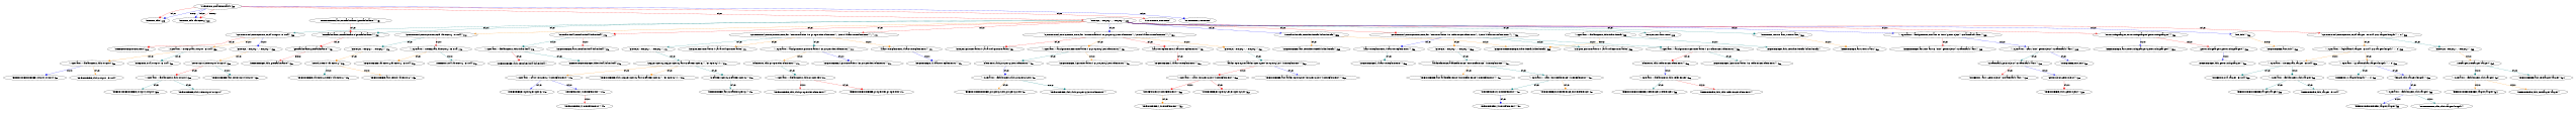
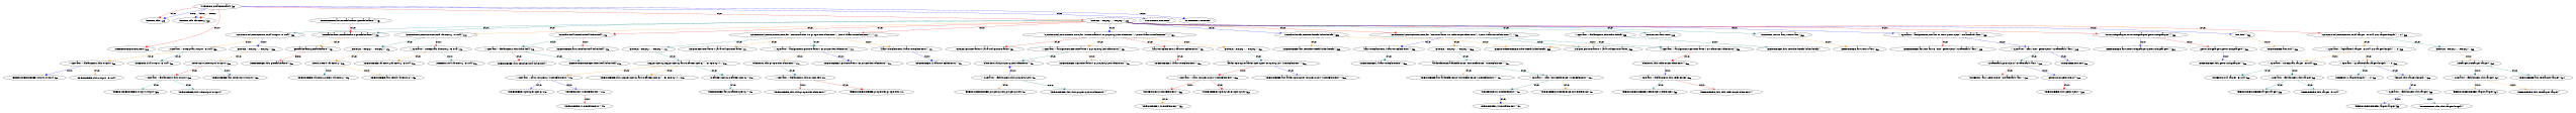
  digraph {
    edge [arrowhead=vee color=teal]
    n1 [label=<(METHOD,createAntTask)<SUB>428</SUB>>]
    n2 [label=<(PARAM,this)<SUB>428</SUB>>]
    n3 [label=<(PARAM,File directory)<SUB>428</SUB>>]
    n4 [label=<(BLOCK,&lt;empty&gt;,&lt;empty&gt;)<SUB>428</SUB>>]
    n5 [label=<(MODIFIER,PRIVATE)>]
    n6 [label=<(MODIFIER,VIRTUAL)>]
    n7 [label=<(METHOD_RETURN,ANY)<SUB>428</SUB>>]
    n8 [label=<(LOCAL,Ant ant: ANY)<SUB>429</SUB>>]
    n9 [label=<(&lt;operator&gt;.assignment,Ant ant = (Ant) getProject().createTask(&quot;ant&quot;))<SUB>429</SUB>>]
    n10 [label=<(setOwningTarget,setOwningTarget(getOwningTarget()))<SUB>430</SUB>>]
    n11 [label=<(setTaskName,setTaskName(getTaskName()))<SUB>431</SUB>>]
    n12 [label=<(init,init())<SUB>432</SUB>>]
    n13 [label=<(CONTROL_STRUCTURE,IF,if (target != null &amp;&amp; target.length() &gt; 0))<SUB>433</SUB>>]
    n14 [label=<(CONTROL_STRUCTURE,IF,if (output != null))<SUB>438</SUB>>]
    n15 [label=<(CONTROL_STRUCTURE,IF,if (directory != null))<SUB>442</SUB>>]
    n16 [label=<(setInheritAll,setInheritAll(inheritAll))<SUB>446</SUB>>]
    n17 [label=<(CONTROL_STRUCTURE,FOR,for (Enumeration i = properties.elements(); Some(i.hasMoreElements()); ))<SUB>447</SUB>>]
    n18 [label=<(CONTROL_STRUCTURE,FOR,for (Enumeration i = propertySets.elements(); Some(i.hasMoreElements()); ))<SUB>451</SUB>>]
    n19 [label=<(setInheritRefs,setInheritRefs(inheritRefs))<SUB>455</SUB>>]
    n20 [label=<(CONTROL_STRUCTURE,FOR,for (Enumeration i = references.elements(); Some(i.hasMoreElements()); ))<SUB>456</SUB>>]
    n21 [label=<(RETURN,return ant;,return ant;)<SUB>460</SUB>>]
    n22 [label=<(IDENTIFIER,ant,Ant ant = (Ant) getProject().createTask(&quot;ant&quot;))<SUB>429</SUB>>]
    n23 [label=<(&lt;operator&gt;.cast,(Ant) getProject().createTask(&quot;ant&quot;))<SUB>429</SUB>>]
    n24 [label=<(IDENTIFIER,ant,setOwningTarget(getOwningTarget()))<SUB>430</SUB>>]
    n25 [label=<(getOwningTarget,getOwningTarget())<SUB>430</SUB>>]
    n26 [label=<(getTaskName,getTaskName())<SUB>431</SUB>>]
    n27 [label=<(IDENTIFIER,ant,init())<SUB>432</SUB>>]
    n28 [label=<(&lt;operator&gt;.logicalAnd,target != null &amp;&amp; target.length() &gt; 0)<SUB>433</SUB>>]
    n29 [label=<(BLOCK,&lt;empty&gt;,&lt;empty&gt;)<SUB>433</SUB>>]
    n30 [label=<(&lt;operator&gt;.notEquals,output != null)<SUB>438</SUB>>]
    n31 [label=<(BLOCK,&lt;empty&gt;,&lt;empty&gt;)<SUB>438</SUB>>]
    n32 [label=<(&lt;operator&gt;.notEquals,directory != null)<SUB>442</SUB>>]
    n33 [label=<(BLOCK,&lt;empty&gt;,&lt;empty&gt;)<SUB>442</SUB>>]
    n34 [label=<(IDENTIFIER,ant,setInheritAll(inheritAll))<SUB>446</SUB>>]
    n35 [label=<(&lt;operator&gt;.fieldAccess,this.inheritAll)<SUB>446</SUB>>]
    n36 [label=<(LOCAL,Enumeration i: java.util.Enumeration)<SUB>447</SUB>>]
    n37 [label=<(&lt;operator&gt;.assignment,Enumeration i = properties.elements())<SUB>447</SUB>>]
    n38 [label=<(hasMoreElements,i.hasMoreElements())<SUB>447</SUB>>]
    n39 [label=<(BLOCK,&lt;empty&gt;,&lt;empty&gt;)<SUB>447</SUB>>]
    n40 [label=<(LOCAL,Enumeration i: java.util.Enumeration)<SUB>451</SUB>>]
    n41 [label=<(&lt;operator&gt;.assignment,Enumeration i = propertySets.elements())<SUB>451</SUB>>]
    n42 [label=<(hasMoreElements,i.hasMoreElements())<SUB>451</SUB>>]
    n43 [label=<(BLOCK,&lt;empty&gt;,&lt;empty&gt;)<SUB>451</SUB>>]
    n44 [label=<(IDENTIFIER,ant,setInheritRefs(inheritRefs))<SUB>455</SUB>>]
    n45 [label=<(FIELD_IDENTIFIER,inheritRefs,inheritRefs)<SUB>455</SUB>>]
    n46 [label=<(LOCAL,Enumeration i: java.util.Enumeration)<SUB>456</SUB>>]
    n47 [label=<(&lt;operator&gt;.assignment,Enumeration i = references.elements())<SUB>456</SUB>>]
    n48 [label=<(hasMoreElements,i.hasMoreElements())<SUB>456</SUB>>]
    n49 [label=<(BLOCK,&lt;empty&gt;,&lt;empty&gt;)<SUB>456</SUB>>]
    n50 [label=<(IDENTIFIER,ant,return ant;)<SUB>460</SUB>>]
    n51 [label=<(TYPE_REF,Ant,Ant)<SUB>429</SUB>>]
    n52 [label=<(createTask,getProject().createTask(&quot;ant&quot;))<SUB>429</SUB>>]
    n53 [label=<(getProject,getProject())<SUB>429</SUB>>]
    n54 [label=<(LITERAL,&quot;ant&quot;,getProject().createTask(&quot;ant&quot;))<SUB>429</SUB>>]
    n55 [label=<(IDENTIFIER,this,getProject())<SUB>429</SUB>>]
    n56 [label=<(IDENTIFIER,this,getOwningTarget())<SUB>430</SUB>>]
    n57 [label=<(IDENTIFIER,ant,setTaskName(getTaskName()))<SUB>431</SUB>>]
    n58 [label=<(IDENTIFIER,this,getTaskName())<SUB>431</SUB>>]
    n59 [label=<(&lt;operator&gt;.notEquals,target != null)<SUB>433</SUB>>]
    n60 [label=<(&lt;operator&gt;.greaterThan,target.length() &gt; 0)<SUB>433</SUB>>]
    n61 [label=<(setTarget,setTarget(target))<SUB>434</SUB>>]
    n62 [label=<(&lt;operator&gt;.fieldAccess,this.target)<SUB>433</SUB>>]
    n63 [label=<(LITERAL,null,target != null)<SUB>433</SUB>>]
    n64 [label=<(length,this.target.length())<SUB>433</SUB>>]
    n65 [label=<(LITERAL,0,target.length() &gt; 0)<SUB>433</SUB>>]
    n66 [label=<(IDENTIFIER,this,target != null)>]
    n67 [label=<(FIELD_IDENTIFIER,target,target)<SUB>433</SUB>>]
    n68 [label=<(&lt;operator&gt;.fieldAccess,this.target)<SUB>433</SUB>>]
    n69 [label=<(IDENTIFIER,this,this.target.length())>]
    n70 [label=<(FIELD_IDENTIFIER,target,target)<SUB>433</SUB>>]
    n71 [label=<(IDENTIFIER,ant,setTarget(target))<SUB>434</SUB>>]
    n72 [label=<(&lt;operator&gt;.fieldAccess,this.target)<SUB>434</SUB>>]
    n73 [label=<(IDENTIFIER,this,setTarget(target))>]
    n74 [label=<(FIELD_IDENTIFIER,target,target)<SUB>434</SUB>>]
    n75 [label=<(&lt;operator&gt;.fieldAccess,this.output)<SUB>438</SUB>>]
    n76 [label=<(LITERAL,null,output != null)<SUB>438</SUB>>]
    n77 [label=<(setOutput,setOutput(output))<SUB>439</SUB>>]
    n78 [label=<(IDENTIFIER,this,output != null)>]
    n79 [label=<(FIELD_IDENTIFIER,output,output)<SUB>438</SUB>>]
    n80 [label=<(IDENTIFIER,ant,setOutput(output))<SUB>439</SUB>>]
    n81 [label=<(&lt;operator&gt;.fieldAccess,this.output)<SUB>439</SUB>>]
    n82 [label=<(IDENTIFIER,this,setOutput(output))>]
    n83 [label=<(FIELD_IDENTIFIER,output,output)<SUB>439</SUB>>]
    n84 [label=<(IDENTIFIER,directory,directory != null)<SUB>442</SUB>>]
    n85 [label=<(LITERAL,null,directory != null)<SUB>442</SUB>>]
    n86 [label=<(setDir,setDir(directory))<SUB>443</SUB>>]
    n87 [label=<(IDENTIFIER,ant,setDir(directory))<SUB>443</SUB>>]
    n88 [label=<(IDENTIFIER,directory,setDir(directory))<SUB>443</SUB>>]
    n89 [label=<(IDENTIFIER,this,setInheritAll(inheritAll))>]
    n90 [label=<(FIELD_IDENTIFIER,inheritAll,inheritAll)<SUB>446</SUB>>]
    n91 [label=<(IDENTIFIER,i,Enumeration i = properties.elements())<SUB>447</SUB>>]
    n92 [label=<(elements,this.properties.elements())<SUB>447</SUB>>]
    n93 [label=<(IDENTIFIER,i,i.hasMoreElements())<SUB>447</SUB>>]
    n94 [label=<(copyProperty,copyProperty(ant.createProperty(), (Property) i...)<SUB>448</SUB>>]
    n95 [label=<(&lt;operator&gt;.fieldAccess,this.properties)<SUB>447</SUB>>]
    n96 [label=<(IDENTIFIER,this,this.properties.elements())>]
    n97 [label=<(FIELD_IDENTIFIER,properties,properties)<SUB>447</SUB>>]
    n98 [label=<(IDENTIFIER,this,copyProperty(ant.createProperty(), (Property) i...)<SUB>448</SUB>>]
    n99 [label=<(createProperty,createProperty())<SUB>448</SUB>>]
    n100 [label=<(&lt;operator&gt;.cast,(Property) i.nextElement())<SUB>448</SUB>>]
    n101 [label=<(IDENTIFIER,ant,createProperty())<SUB>448</SUB>>]
    n102 [label=<(TYPE_REF,Property,Property)<SUB>448</SUB>>]
    n103 [label=<(nextElement,i.nextElement())<SUB>448</SUB>>]
    n104 [label=<(IDENTIFIER,i,i.nextElement())<SUB>448</SUB>>]
    n105 [label=<(IDENTIFIER,i,Enumeration i = propertySets.elements())<SUB>451</SUB>>]
    n106 [label=<(elements,this.propertySets.elements())<SUB>451</SUB>>]
    n107 [label=<(IDENTIFIER,i,i.hasMoreElements())<SUB>451</SUB>>]
    n108 [label=<(addPropertyset,addPropertyset((PropertySet) i.nextElement()))<SUB>452</SUB>>]
    n109 [label=<(&lt;operator&gt;.fieldAccess,this.propertySets)<SUB>451</SUB>>]
    n110 [label=<(IDENTIFIER,this,this.propertySets.elements())>]
    n111 [label=<(FIELD_IDENTIFIER,propertySets,propertySets)<SUB>451</SUB>>]
    n112 [label=<(IDENTIFIER,ant,addPropertyset((PropertySet) i.nextElement()))<SUB>452</SUB>>]
    n113 [label=<(&lt;operator&gt;.cast,(PropertySet) i.nextElement())<SUB>452</SUB>>]
    n114 [label=<(TYPE_REF,PropertySet,PropertySet)<SUB>452</SUB>>]
    n115 [label=<(nextElement,i.nextElement())<SUB>452</SUB>>]
    n116 [label=<(IDENTIFIER,i,i.nextElement())<SUB>452</SUB>>]
    n117 [label=<(&lt;operator&gt;.fieldAccess,this.inheritRefs)<SUB>455</SUB>>]
    n118 [label=<(IDENTIFIER,this,setInheritRefs(inheritRefs))>]
-   n119 [label=<(IDENTIFIER,i,Enumeration i = references.elements())<SUB>456</SUB>>]
    n120 [label=<(elements,this.references.elements())<SUB>456</SUB>>]
    n121 [label=<(IDENTIFIER,i,i.hasMoreElements())<SUB>456</SUB>>]
    n122 [label=<(addReference,addReference((Ant.Reference) i.nextElement()))<SUB>457</SUB>>]
    n123 [label=<(&lt;operator&gt;.fieldAccess,this.references)<SUB>456</SUB>>]
    n124 [label=<(IDENTIFIER,this,this.references.elements())>]
    n125 [label=<(FIELD_IDENTIFIER,references,references)<SUB>456</SUB>>]
    n126 [label=<(IDENTIFIER,ant,addReference((Ant.Reference) i.nextElement()))<SUB>457</SUB>>]
    n127 [label=<(&lt;operator&gt;.cast,(Ant.Reference) i.nextElement())<SUB>457</SUB>>]
    n128 [label=<(TYPE_REF,Ant.Reference,Ant.Reference)<SUB>457</SUB>>]
    n129 [label=<(nextElement,i.nextElement())<SUB>457</SUB>>]
    n130 [label=<(IDENTIFIER,i,i.nextElement())<SUB>457</SUB>>]
    n1 -> n2 [arrowhead=box color=red label="AST: "]
    n1 -> n2 [arrowhead=box color=blue label="DDG: "]
    n1 -> n3 [arrowhead=box color=blue label="AST: "]
    n1 -> n3 [arrowhead=box color=red label="DDG: "]
    n1 -> n4 [color=red label="AST: "]
-   n1 -> n5 [color=red label="AST: "]
+   n1 -> n5 [color=blue label="AST: "]
    n1 -> n6 [arrowhead=box color=blue label="AST: "]
-   n14 -> n7 [arrowhead=box color=red label="AST: "]
+   n1 -> n7 [arrowhead=box color=red label="AST: "]
    n4 -> n8 [label="AST: "]
    n4 -> n9 [color=blue label="AST: "]
    n4 -> n10 [color=red label="AST: "]
    n4 -> n11 [arrowhead=box label="AST: "]
    n4 -> n12 [color=blue label="AST: "]
    n4 -> n13 [color=red label="AST: "]
    n4 -> n14 [label="AST: "]
    n4 -> n15 [color=darkorange label="AST: "]
    n4 -> n16 [arrowhead=box color=red label="AST: "]
    n4 -> n17 [color=red label="AST: "]
    n4 -> n18 [arrowhead=box color=blue label="AST: "]
    n4 -> n19 [color=blue label="AST: "]
    n4 -> n20 [arrowhead=box color=red label="AST: "]
    n4 -> n21 [arrowhead=box label="AST: "]
    n9 -> n22 [color=red label="AST: "]
    n9 -> n23 [color=blue label="AST: "]
    n10 -> n24 [color=blue label="AST: "]
    n10 -> n25 [color=red label="AST: "]
-   n11 -> n26 [arrowhead=box color=red label="AST: "]
-   n12 -> n27 [color=darkorange label="DDG: "]
+   n11 -> n26 [arrowhead=box color=darkorange label="AST: "]
+   n12 -> n27 [color=darkorange label="AST: "]
    n13 -> n28 [color=darkorange label="AST: "]
    n13 -> n29 [arrowhead=box label="AST: "]
    n14 -> n30 [color=darkorange label="AST: "]
    n14 -> n31 [arrowhead=box color=blue label="AST: "]
    n15 -> n32 [color=red label="AST: "]
    n15 -> n33 [arrowhead=box label="AST: "]
    n16 -> n34 [color=red label="AST: "]
    n16 -> n35 [arrowhead=box label="AST: "]
    n17 -> n36 [color=darkorange label="AST: "]
    n17 -> n37 [arrowhead=box label="AST: "]
    n17 -> n38 [arrowhead=box color=darkorange label="AST: "]
    n17 -> n39 [label="AST: "]
    n18 -> n40 [arrowhead=box color=red label="AST: "]
    n18 -> n41 [arrowhead=box color=darkorange label="AST: "]
    n18 -> n42 [arrowhead=box color=red label="AST: "]
    n18 -> n43 [arrowhead=box color=darkorange label="AST: "]
    n19 -> n44 [color=darkorange label="AST: "]
    n19 -> n45 [color=darkorange label="AST: "]
    n20 -> n46 [label="AST: "]
    n20 -> n47 [arrowhead=box label="AST: "]
    n20 -> n48 [arrowhead=box color=blue label="AST: "]
    n20 -> n49 [arrowhead=box color=darkorange label="AST: "]
    n21 -> n50 [arrowhead=box color=darkorange label="AST: "]
    n23 -> n51 [color=blue label="AST: "]
    n23 -> n52 [label="AST: "]
    n25 -> n56 [color=blue label="AST: "]
    n26 -> n58 [color=red label="DDG: "]
    n28 -> n59 [color=darkorange label="AST: "]
    n28 -> n60 [color=darkorange label="AST: "]
    n29 -> n61 [color=darkorange label="AST: "]
    n30 -> n75 [arrowhead=box color=darkorange label="AST: "]
    n30 -> n76 [arrowhead=box label="AST: "]
    n31 -> n77 [color=darkorange label="AST: "]
    n32 -> n84 [arrowhead=box color=darkorange label="AST: "]
    n32 -> n85 [label="AST: "]
    n33 -> n86 [arrowhead=box color=darkorange label="AST: "]
    n35 -> n89 [arrowhead=box color=red label="AST: "]
    n35 -> n90 [arrowhead=box label="AST: "]
    n37 -> n91 [arrowhead=box color=blue label="AST: "]
    n37 -> n92 [color=darkorange label="AST: "]
    n38 -> n93 [arrowhead=box color=blue label="AST: "]
    n39 -> n94 [label="AST: "]
    n41 -> n105 [color=darkorange label="AST: "]
    n41 -> n106 [arrowhead=box label="AST: "]
    n42 -> n107 [color=red label="AST: "]
    n43 -> n108 [arrowhead=box label="AST: "]
-   n47 -> n119 [label="AST: "]
    n47 -> n120 [arrowhead=box color=red label="AST: "]
    n48 -> n121 [arrowhead=box label="AST: "]
    n49 -> n122 [label="AST: "]
    n52 -> n53 [color=blue label="AST: "]
    n52 -> n54 [color=red label="AST: "]
    n53 -> n55 [arrowhead=box color=red label="AST: "]
    n57 -> n11 [arrowhead=box color=red label="AST: "]
    n59 -> n62 [arrowhead=box label="AST: "]
    n59 -> n63 [arrowhead=box label="AST: "]
    n60 -> n64 [color=blue label="AST: "]
    n60 -> n65 [arrowhead=box label="AST: "]
    n61 -> n71 [label="AST: "]
    n61 -> n72 [arrowhead=box label="AST: "]
    n62 -> n66 [label="AST: "]
    n62 -> n67 [label="AST: "]
    n64 -> n68 [color=blue label="AST: "]
    n68 -> n69 [label="AST: "]
    n68 -> n70 [color=blue label="AST: "]
    n72 -> n73 [color=darkorange label="AST: "]
    n72 -> n74 [color=darkorange label="AST: "]
    n75 -> n78 [color=darkorange label="AST: "]
    n75 -> n79 [arrowhead=box color=blue label="AST: "]
    n77 -> n80 [arrowhead=box label="AST: "]
    n77 -> n81 [arrowhead=box color=red label="AST: "]
    n81 -> n82 [label="AST: "]
    n81 -> n83 [label="AST: "]
    n86 -> n87 [color=darkorange label="AST: "]
    n86 -> n88 [arrowhead=box label="AST: "]
    n92 -> n95 [arrowhead=box label="AST: "]
    n94 -> n98 [arrowhead=box color=darkorange label="AST: "]
    n94 -> n99 [arrowhead=box label="AST: "]
    n94 -> n100 [color=darkorange label="AST: "]
    n95 -> n96 [color=red label="AST: "]
    n95 -> n97 [arrowhead=box color=red label="AST: "]
    n99 -> n101 [label="AST: "]
    n100 -> n102 [color=blue label="AST: "]
    n100 -> n103 [color=blue label="AST: "]
    n103 -> n104 [color=red label="AST: "]
-   n106 -> n109 [arrowhead=box color=blue label="AST: "]
+   n109 -> n106 [arrowhead=box color=blue label="AST: "]
    n108 -> n112 [color=blue label="AST: "]
    n108 -> n113 [arrowhead=box color=red label="AST: "]
    n109 -> n110 [arrowhead=box label="DDG: "]
    n109 -> n111 [color=darkorange label="AST: "]
    n113 -> n114 [arrowhead=box color=red label="AST: "]
    n113 -> n115 [arrowhead=box color=red label="AST: "]
    n115 -> n116 [arrowhead=box color=darkorange label="AST: "]
-   n117 -> n45 [arrowhead=box color=darkorange label="DDG: "]
+   n117 -> n45 [arrowhead=box color=darkorange label="AST: "]
    n117 -> n118 [label="AST: "]
    n120 -> n123 [color=blue label="AST: "]
    n122 -> n126 [color=darkorange label="AST: "]
    n122 -> n127 [label="AST: "]
    n123 -> n124 [color=red label="AST: "]
    n123 -> n125 [label="AST: "]
    n127 -> n128 [arrowhead=box color=darkorange label="AST: "]
    n127 -> n129 [arrowhead=box label="AST: "]
    n129 -> n130 [arrowhead=box color=blue label="AST: "]
  }
